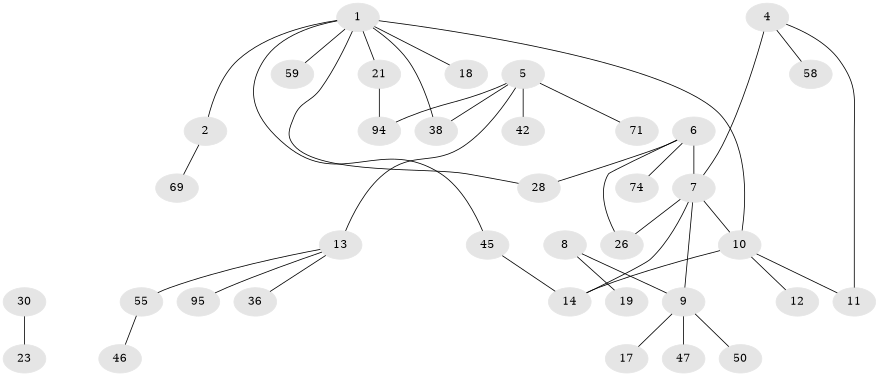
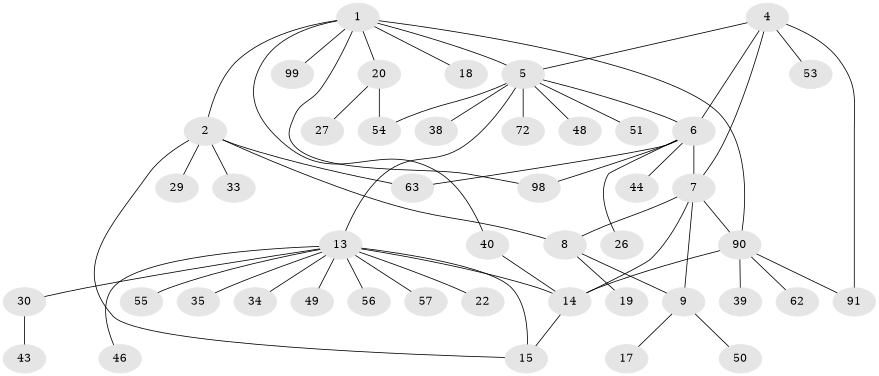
  graph {
    node [color=gray90 style=filled]
    1 [super="+3"]
    2 [super="+25"]
    5 [super="+16"]
-   10 [super="+12"]
+   10 [super="+12" label=90]
    18
-   20 [super="+58" label=21]
-   28 [super="+41"]
-   40 [label=45]
-   59
+   20 [super="+58"]
+   28 [super="+41" label=98]
+   40
+   59 [label=99]
    8 [super="+34"]
-   29 [label=69]
+   15 [super="+60"]
+   29
+   33
+   63
    6 [super="+61"]
    13 [super="+21"]
    38
-   42
-   51 [label=71]
-   54 [label=94]
+   42 [label=72]
+   48
+   51
+   54
    14 [super="+31"]
-   11 [super="+64"]
-   62 [label=12]
+   11 [super="+64" label=91]
+   39
+   62
+   27
    9 [super="+23"]
    19 [super="+32"]
    4
    7 [super="+24"]
-   53 [label=58]
+   53
    26
-   44 [label=74]
+   44
+   22
    30 [super="+37"]
-   35 [label=95]
-   36
+   35
+   36 [label=34]
    46
+   49 [super="+52"]
    55
+   56
+   57
    17
-   47
    50
-   43 [label=23]
+   43
    1 -- 2 [weight=2]
-   1 -- 38
+   1 -- 5
    1 -- 10
    1 -- 18
    1 -- 20
    1 -- 28
    1 -- 40
    1 -- 59
+   2 -- 8
+   2 -- 15
    2 -- 29
+   2 -- 33
+   2 -- 63
+   5 -- 6
    5 -- 13
    5 -- 38
    5 -- 42
+   5 -- 48
    5 -- 51
    5 -- 54
    10 -- 14 [weight=2]
    10 -- 11 [weight=2]
+   10 -- 39
    10 -- 62
    20 -- 54
+   20 -- 27
    40 -- 14
    8 -- 9
    8 -- 19
    6 -- 28
+   6 -- 63
    6 -- 7
    6 -- 26
    6 -- 44
+   13 -- 15
+   13 -- 14
+   13 -- 22
+   13 -- 30
    13 -- 35
    13 -- 36
-   55 -- 46
+   13 -- 46
+   13 -- 49
    13 -- 55
+   13 -- 56
+   13 -- 57
+   14 -- 15
    9 -- 17
-   9 -- 47
    9 -- 50
+   4 -- 5
+   4 -- 6
    4 -- 11
    4 -- 7
    4 -- 53
    7 -- 10
-   7 -- 26
+   7 -- 8
    7 -- 14
    7 -- 9
    30 -- 43
  }
